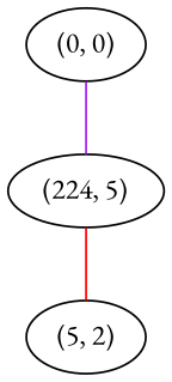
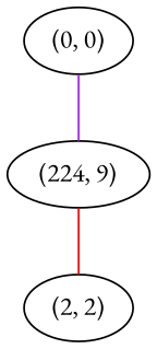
  graph {
    fontname="EB Garamond"
    node [fontname="EB Garamond"]
    edge [fontname="EB Garamond"]
    "(0, 0)"
-   "(224, 5)"
-   "(2, 2)" [label="(5, 2)"]
+   "(224, 5)" [label="(224, 9)"]
+   "(2, 2)"
    "(0, 0)" -- "(224, 5)" [color=purple weight=4]
    "(224, 5)" -- "(2, 2)" [color=red weight=1]
  }
